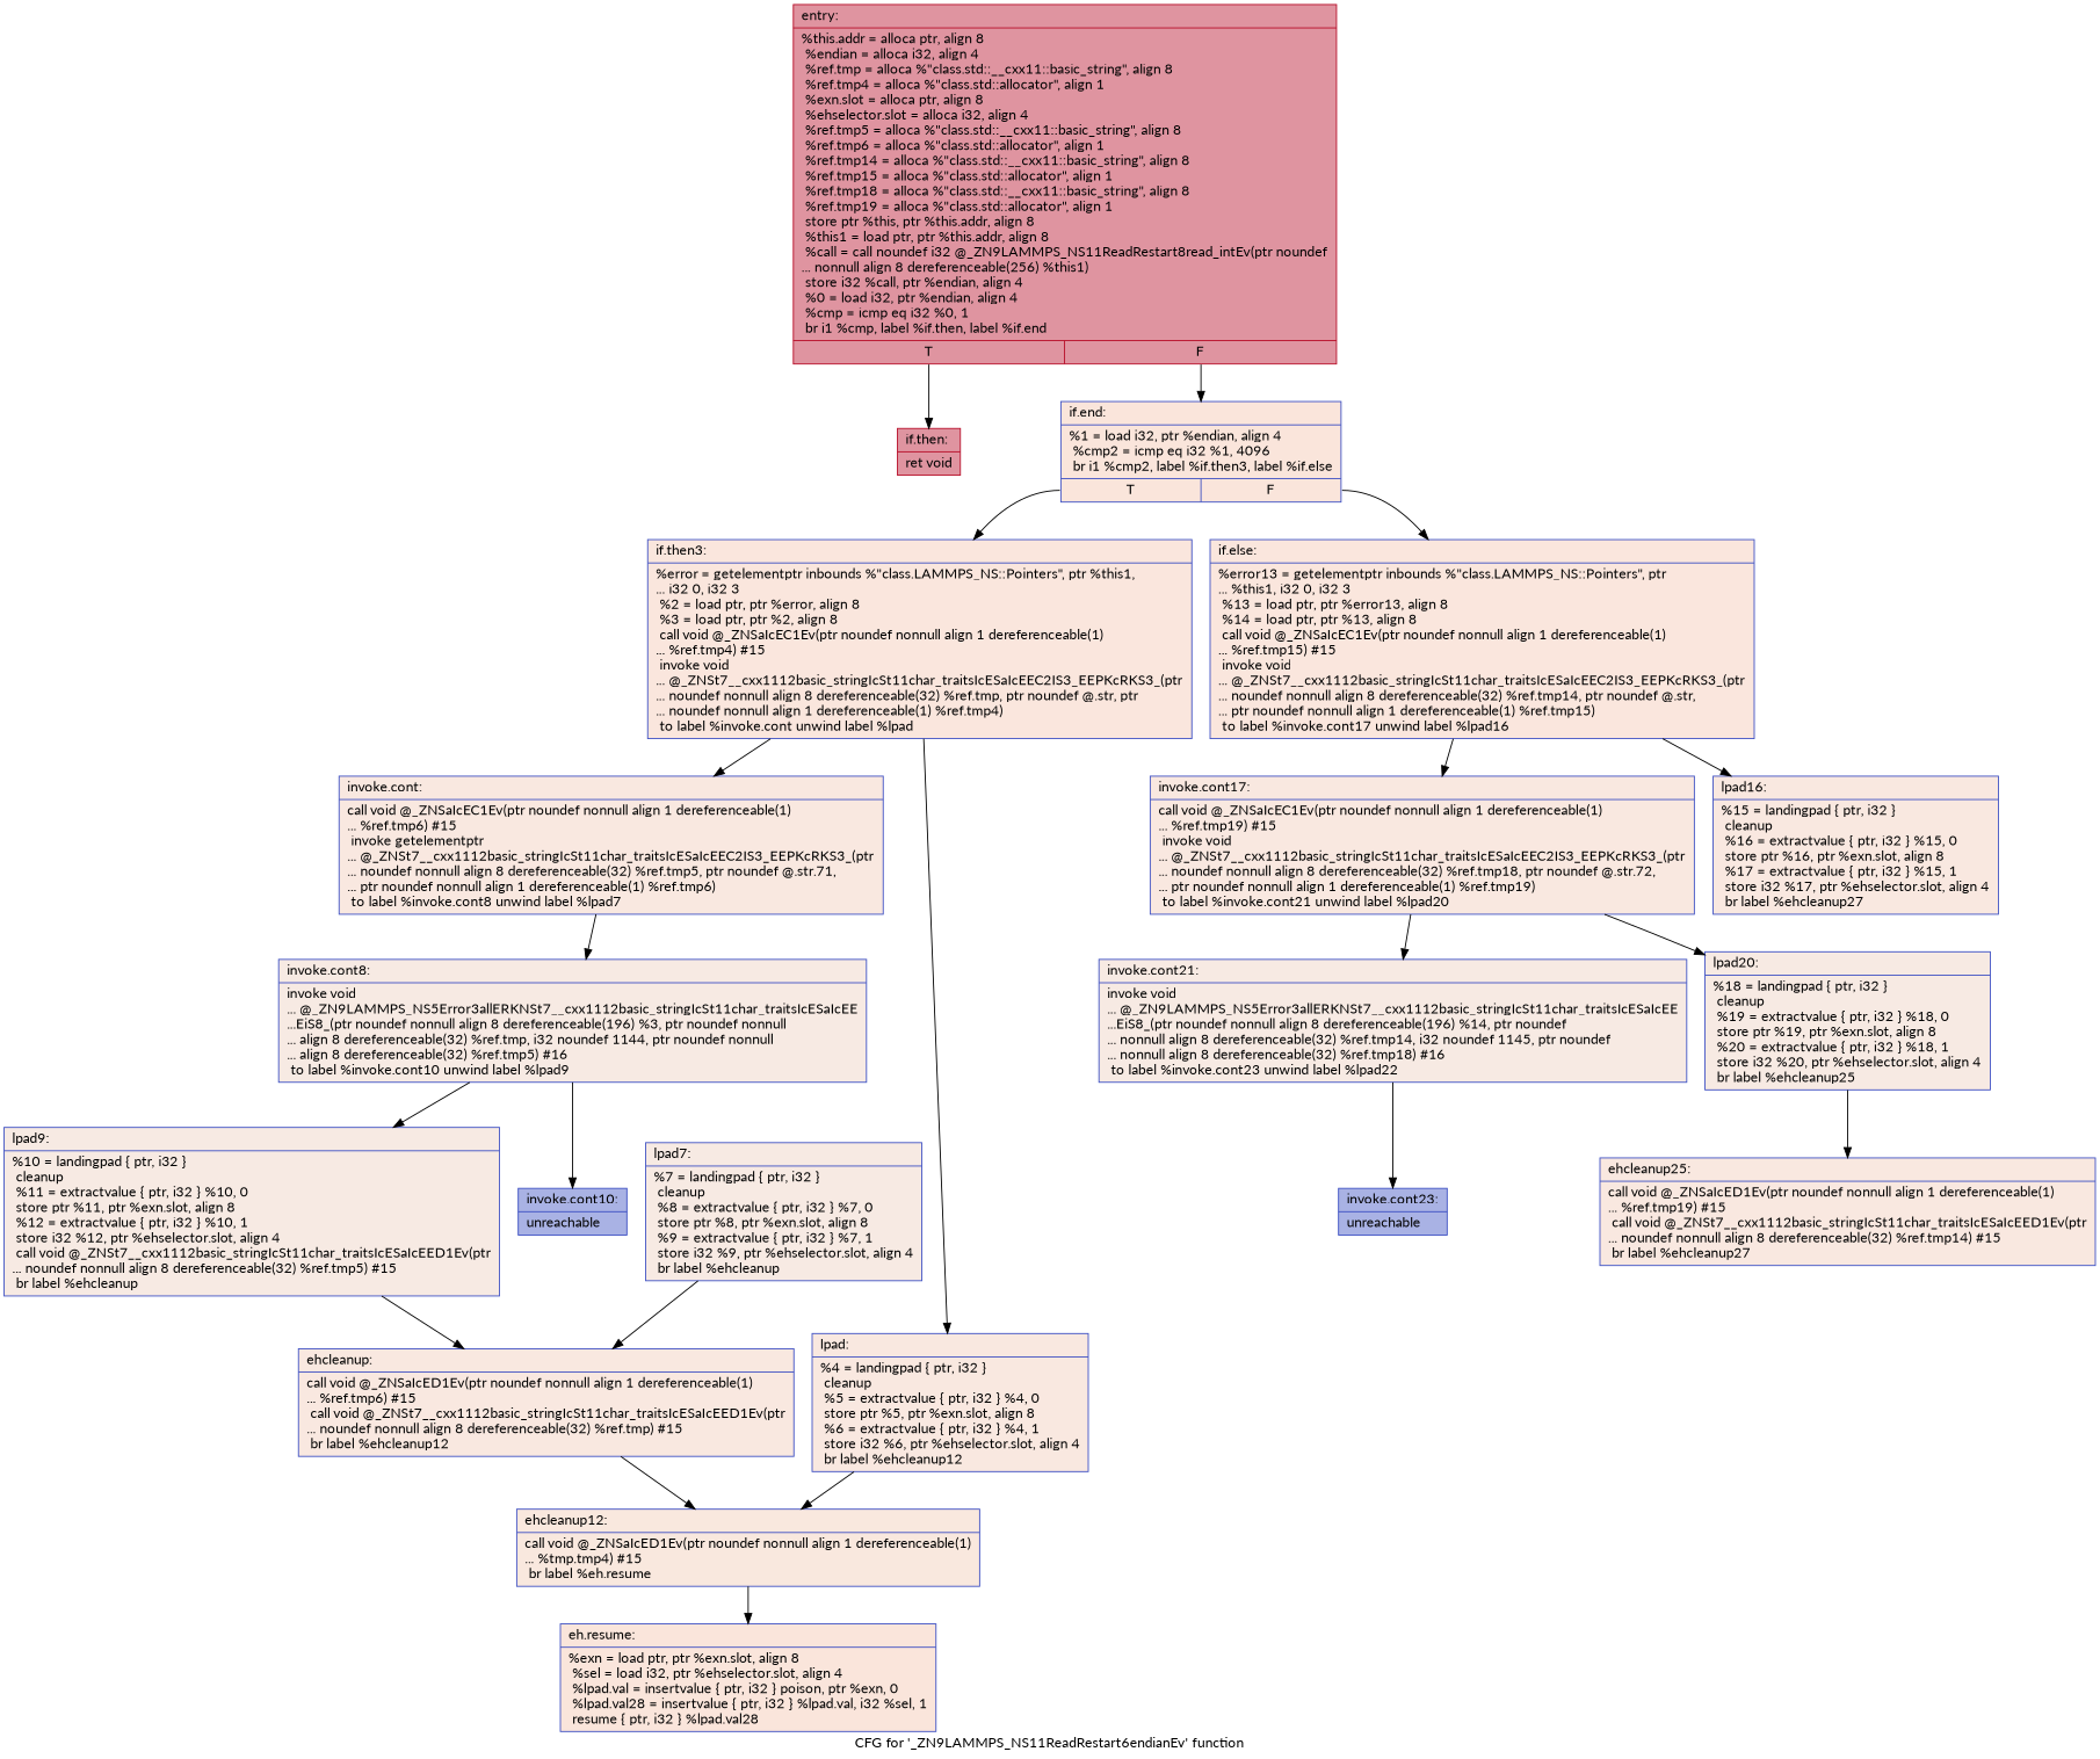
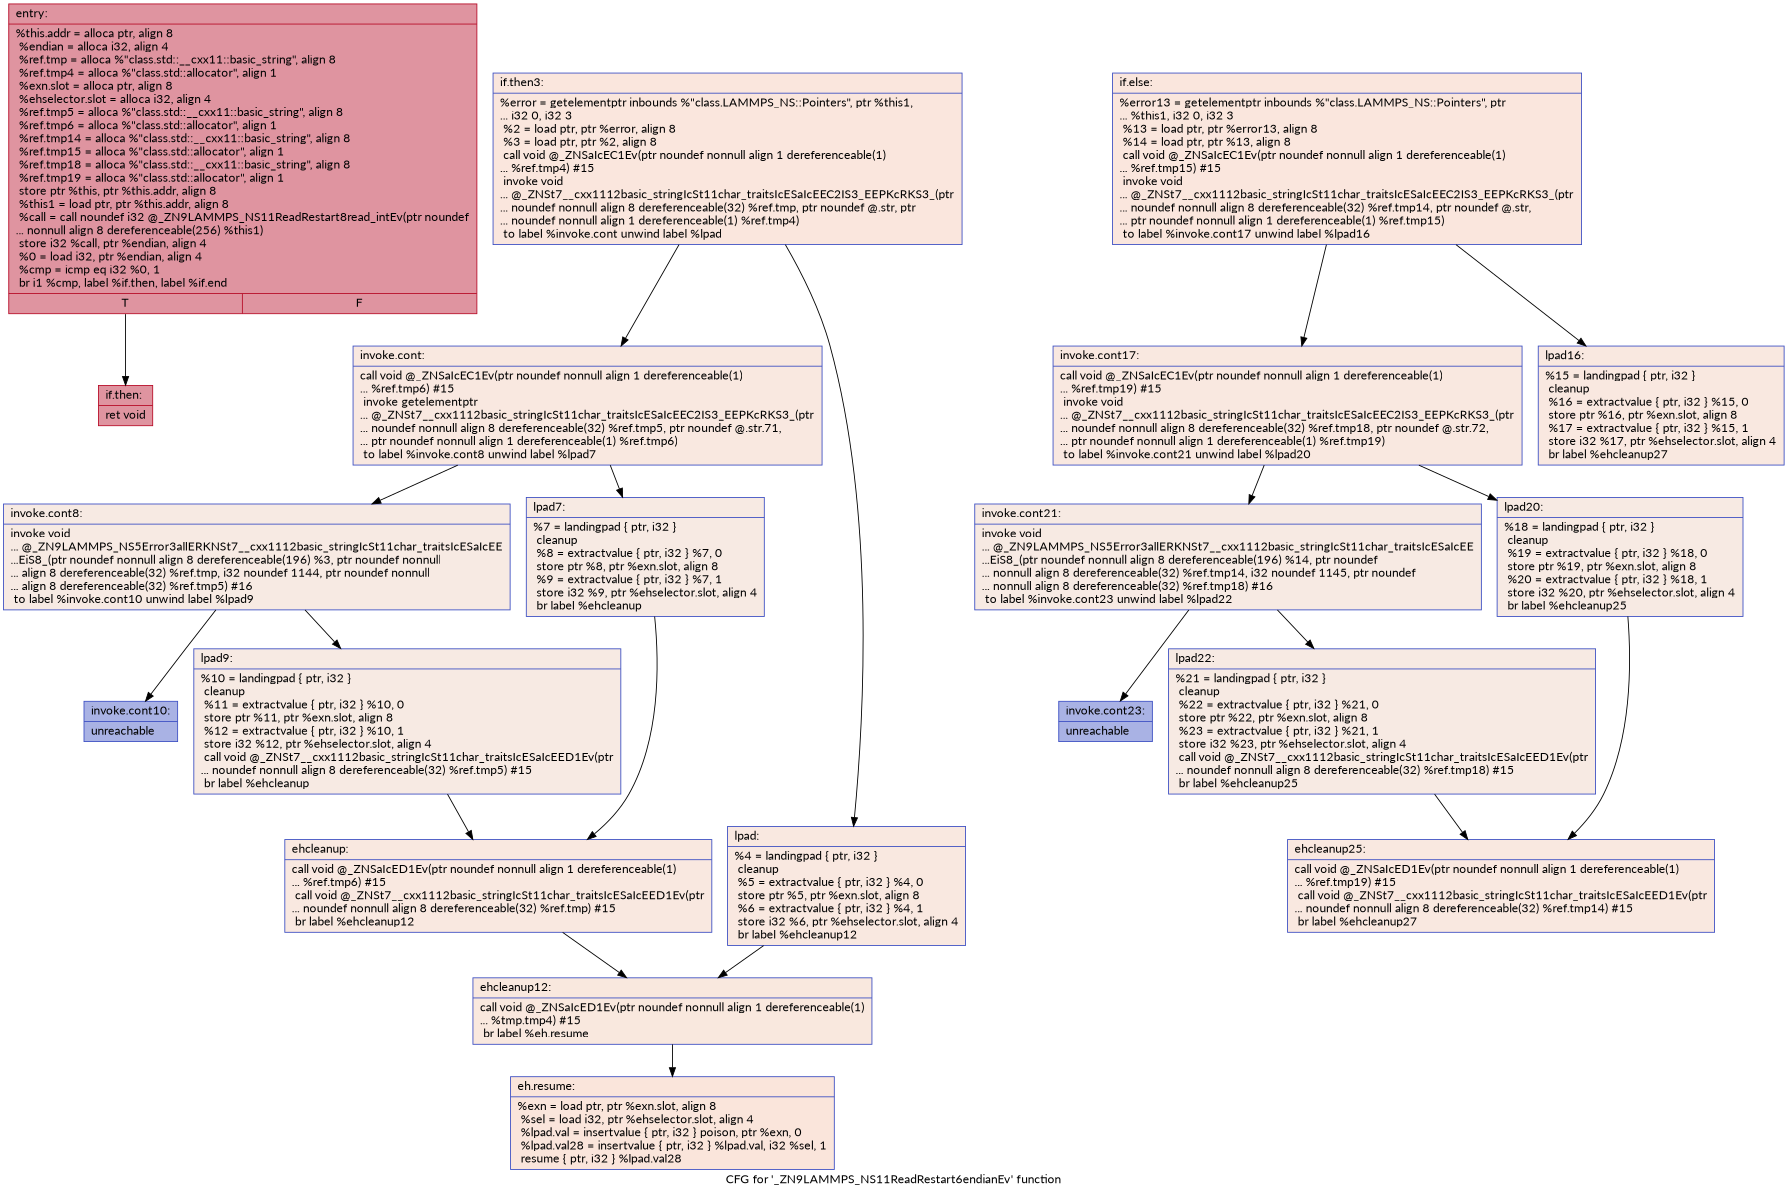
  digraph {
    fontname=Lato
    label="CFG for '_ZN9LAMMPS_NS11ReadRestart6endianEv' function"
    node [color="#3d50c3ff" fillcolor="#f1ccb870" fontname=Lato shape=record style=filled]
    edge [fontname=Lato]
    n1 [color="#b70d28ff" fillcolor="#b70d2870" label="{entry:\l|  %this.addr = alloca ptr, align 8\l  %endian = alloca i32, align 4\l  %ref.tmp = alloca %\"class.std::__cxx11::basic_string\", align 8\l  %ref.tmp4 = alloca %\"class.std::allocator\", align 1\l  %exn.slot = alloca ptr, align 8\l  %ehselector.slot = alloca i32, align 4\l  %ref.tmp5 = alloca %\"class.std::__cxx11::basic_string\", align 8\l  %ref.tmp6 = alloca %\"class.std::allocator\", align 1\l  %ref.tmp14 = alloca %\"class.std::__cxx11::basic_string\", align 8\l  %ref.tmp15 = alloca %\"class.std::allocator\", align 1\l  %ref.tmp18 = alloca %\"class.std::__cxx11::basic_string\", align 8\l  %ref.tmp19 = alloca %\"class.std::allocator\", align 1\l  store ptr %this, ptr %this.addr, align 8\l  %this1 = load ptr, ptr %this.addr, align 8\l  %call = call noundef i32 @_ZN9LAMMPS_NS11ReadRestart8read_intEv(ptr noundef\l... nonnull align 8 dereferenceable(256) %this1)\l  store i32 %call, ptr %endian, align 4\l  %0 = load i32, ptr %endian, align 4\l  %cmp = icmp eq i32 %0, 1\l  br i1 %cmp, label %if.then, label %if.end\l|{<s0>T|<s1>F}}"]
    n2 [color="#b70d28ff" fillcolor="#b70d2870" label="{if.then:\l|  ret void\l}"]
-   n3 [fillcolor="#f4c5ad70" label="{if.end:\l|  %1 = load i32, ptr %endian, align 4\l  %cmp2 = icmp eq i32 %1, 4096\l  br i1 %cmp2, label %if.then3, label %if.else\l|{<s0>T|<s1>F}}"]
    n4 [fillcolor="#f3c7b170" label="{if.then3:\l|  %error = getelementptr inbounds %\"class.LAMMPS_NS::Pointers\", ptr %this1,\l... i32 0, i32 3\l  %2 = load ptr, ptr %error, align 8\l  %3 = load ptr, ptr %2, align 8\l  call void @_ZNSaIcEC1Ev(ptr noundef nonnull align 1 dereferenceable(1)\l... %ref.tmp4) #15\l  invoke void\l... @_ZNSt7__cxx1112basic_stringIcSt11char_traitsIcESaIcEEC2IS3_EEPKcRKS3_(ptr\l... noundef nonnull align 8 dereferenceable(32) %ref.tmp, ptr noundef @.str, ptr\l... noundef nonnull align 1 dereferenceable(1) %ref.tmp4)\l          to label %invoke.cont unwind label %lpad\l}"]
    n5 [fillcolor="#f3c7b170" label="{if.else:\l|  %error13 = getelementptr inbounds %\"class.LAMMPS_NS::Pointers\", ptr\l... %this1, i32 0, i32 3\l  %13 = load ptr, ptr %error13, align 8\l  %14 = load ptr, ptr %13, align 8\l  call void @_ZNSaIcEC1Ev(ptr noundef nonnull align 1 dereferenceable(1)\l... %ref.tmp15) #15\l  invoke void\l... @_ZNSt7__cxx1112basic_stringIcSt11char_traitsIcESaIcEEC2IS3_EEPKcRKS3_(ptr\l... noundef nonnull align 8 dereferenceable(32) %ref.tmp14, ptr noundef @.str,\l... ptr noundef nonnull align 1 dereferenceable(1) %ref.tmp15)\l          to label %invoke.cont17 unwind label %lpad16\l}"]
    n6 [label="{invoke.cont:\l|  call void @_ZNSaIcEC1Ev(ptr noundef nonnull align 1 dereferenceable(1)\l... %ref.tmp6) #15\l  invoke getelementptr\l... @_ZNSt7__cxx1112basic_stringIcSt11char_traitsIcESaIcEEC2IS3_EEPKcRKS3_(ptr\l... noundef nonnull align 8 dereferenceable(32) %ref.tmp5, ptr noundef @.str.71,\l... ptr noundef nonnull align 1 dereferenceable(1) %ref.tmp6)\l          to label %invoke.cont8 unwind label %lpad7\l}"]
    n7 [label="{lpad:\l|  %4 = landingpad \{ ptr, i32 \}\l          cleanup\l  %5 = extractvalue \{ ptr, i32 \} %4, 0\l  store ptr %5, ptr %exn.slot, align 8\l  %6 = extractvalue \{ ptr, i32 \} %4, 1\l  store i32 %6, ptr %ehselector.slot, align 4\l  br label %ehcleanup12\l}"]
    n8 [label="{invoke.cont17:\l|  call void @_ZNSaIcEC1Ev(ptr noundef nonnull align 1 dereferenceable(1)\l... %ref.tmp19) #15\l  invoke void\l... @_ZNSt7__cxx1112basic_stringIcSt11char_traitsIcESaIcEEC2IS3_EEPKcRKS3_(ptr\l... noundef nonnull align 8 dereferenceable(32) %ref.tmp18, ptr noundef @.str.72,\l... ptr noundef nonnull align 1 dereferenceable(1) %ref.tmp19)\l          to label %invoke.cont21 unwind label %lpad20\l}"]
    n9 [label="{lpad16:\l|  %15 = landingpad \{ ptr, i32 \}\l          cleanup\l  %16 = extractvalue \{ ptr, i32 \} %15, 0\l  store ptr %16, ptr %exn.slot, align 8\l  %17 = extractvalue \{ ptr, i32 \} %15, 1\l  store i32 %17, ptr %ehselector.slot, align 4\l  br label %ehcleanup27\l}"]
    n10 [fillcolor="#eed0c070" label="{invoke.cont8:\l|  invoke void\l... @_ZN9LAMMPS_NS5Error3allERKNSt7__cxx1112basic_stringIcSt11char_traitsIcESaIcEE\l...EiS8_(ptr noundef nonnull align 8 dereferenceable(196) %3, ptr noundef nonnull\l... align 8 dereferenceable(32) %ref.tmp, i32 noundef 1144, ptr noundef nonnull\l... align 8 dereferenceable(32) %ref.tmp5) #16\l          to label %invoke.cont10 unwind label %lpad9\l}"]
    n11 [fillcolor="#eed0c070" label="{lpad7:\l|  %7 = landingpad \{ ptr, i32 \}\l          cleanup\l  %8 = extractvalue \{ ptr, i32 \} %7, 0\l  store ptr %8, ptr %exn.slot, align 8\l  %9 = extractvalue \{ ptr, i32 \} %7, 1\l  store i32 %9, ptr %ehselector.slot, align 4\l  br label %ehcleanup\l}"]
    n12 [fillcolor="#f2cab570" label="{ehcleanup12:\l|  call void @_ZNSaIcED1Ev(ptr noundef nonnull align 1 dereferenceable(1)\l... %tmp.tmp4) #15\l  br label %eh.resume\l}"]
    n13 [fillcolor="#eed0c070" label="{invoke.cont21:\l|  invoke void\l... @_ZN9LAMMPS_NS5Error3allERKNSt7__cxx1112basic_stringIcSt11char_traitsIcESaIcEE\l...EiS8_(ptr noundef nonnull align 8 dereferenceable(196) %14, ptr noundef\l... nonnull align 8 dereferenceable(32) %ref.tmp14, i32 noundef 1145, ptr noundef\l... nonnull align 8 dereferenceable(32) %ref.tmp18) #16\l          to label %invoke.cont23 unwind label %lpad22\l}"]
    n14 [fillcolor="#eed0c070" label="{lpad20:\l|  %18 = landingpad \{ ptr, i32 \}\l          cleanup\l  %19 = extractvalue \{ ptr, i32 \} %18, 0\l  store ptr %19, ptr %exn.slot, align 8\l  %20 = extractvalue \{ ptr, i32 \} %18, 1\l  store i32 %20, ptr %ehselector.slot, align 4\l  br label %ehcleanup25\l}"]
    n15 [fillcolor="#3d50c370" label="{invoke.cont10:\l|  unreachable\l}"]
    n16 [fillcolor="#eed0c070" label="{lpad9:\l|  %10 = landingpad \{ ptr, i32 \}\l          cleanup\l  %11 = extractvalue \{ ptr, i32 \} %10, 0\l  store ptr %11, ptr %exn.slot, align 8\l  %12 = extractvalue \{ ptr, i32 \} %10, 1\l  store i32 %12, ptr %ehselector.slot, align 4\l  call void @_ZNSt7__cxx1112basic_stringIcSt11char_traitsIcESaIcEED1Ev(ptr\l... noundef nonnull align 8 dereferenceable(32) %ref.tmp5) #15\l  br label %ehcleanup\l}"]
    n17 [label="{ehcleanup:\l|  call void @_ZNSaIcED1Ev(ptr noundef nonnull align 1 dereferenceable(1)\l... %ref.tmp6) #15\l  call void @_ZNSt7__cxx1112basic_stringIcSt11char_traitsIcESaIcEED1Ev(ptr\l... noundef nonnull align 8 dereferenceable(32) %ref.tmp) #15\l  br label %ehcleanup12\l}"]
    n18 [fillcolor="#f4c5ad70" label="{eh.resume:\l|  %exn = load ptr, ptr %exn.slot, align 8\l  %sel = load i32, ptr %ehselector.slot, align 4\l  %lpad.val = insertvalue \{ ptr, i32 \} poison, ptr %exn, 0\l  %lpad.val28 = insertvalue \{ ptr, i32 \} %lpad.val, i32 %sel, 1\l  resume \{ ptr, i32 \} %lpad.val28\l}"]
    n19 [fillcolor="#3d50c370" label="{invoke.cont23:\l|  unreachable\l}"]
+   n20 [fillcolor="#eed0c070" label="{lpad22:\l|  %21 = landingpad \{ ptr, i32 \}\l          cleanup\l  %22 = extractvalue \{ ptr, i32 \} %21, 0\l  store ptr %22, ptr %exn.slot, align 8\l  %23 = extractvalue \{ ptr, i32 \} %21, 1\l  store i32 %23, ptr %ehselector.slot, align 4\l  call void @_ZNSt7__cxx1112basic_stringIcSt11char_traitsIcESaIcEED1Ev(ptr\l... noundef nonnull align 8 dereferenceable(32) %ref.tmp18) #15\l  br label %ehcleanup25\l}"]
    n21 [label="{ehcleanup25:\l|  call void @_ZNSaIcED1Ev(ptr noundef nonnull align 1 dereferenceable(1)\l... %ref.tmp19) #15\l  call void @_ZNSt7__cxx1112basic_stringIcSt11char_traitsIcESaIcEED1Ev(ptr\l... noundef nonnull align 8 dereferenceable(32) %ref.tmp14) #15\l  br label %ehcleanup27\l}"]
    n1 -> n2 [tailport=s0]
-   n1 -> n3 [tailport=s1]
-   n3 -> n4 [tailport=s0]
-   n3 -> n5 [tailport=s1]
    n4 -> n6
    n4 -> n7
    n5 -> n8
    n5 -> n9
    n6 -> n10
+   n6 -> n11
    n7 -> n12
    n8 -> n13
    n8 -> n14
    n10 -> n15
    n10 -> n16
    n11 -> n17
    n12 -> n18
    n13 -> n19
+   n13 -> n20
    n14 -> n21
    n16 -> n17
    n17 -> n12
+   n20 -> n21
  }
